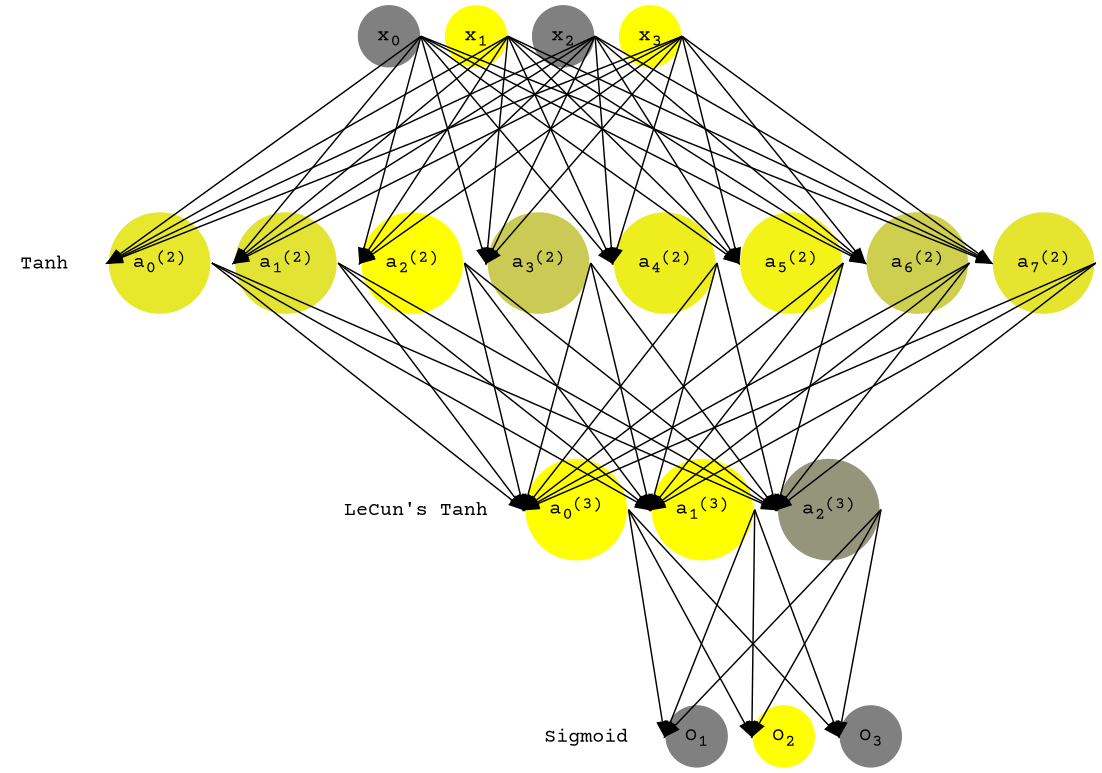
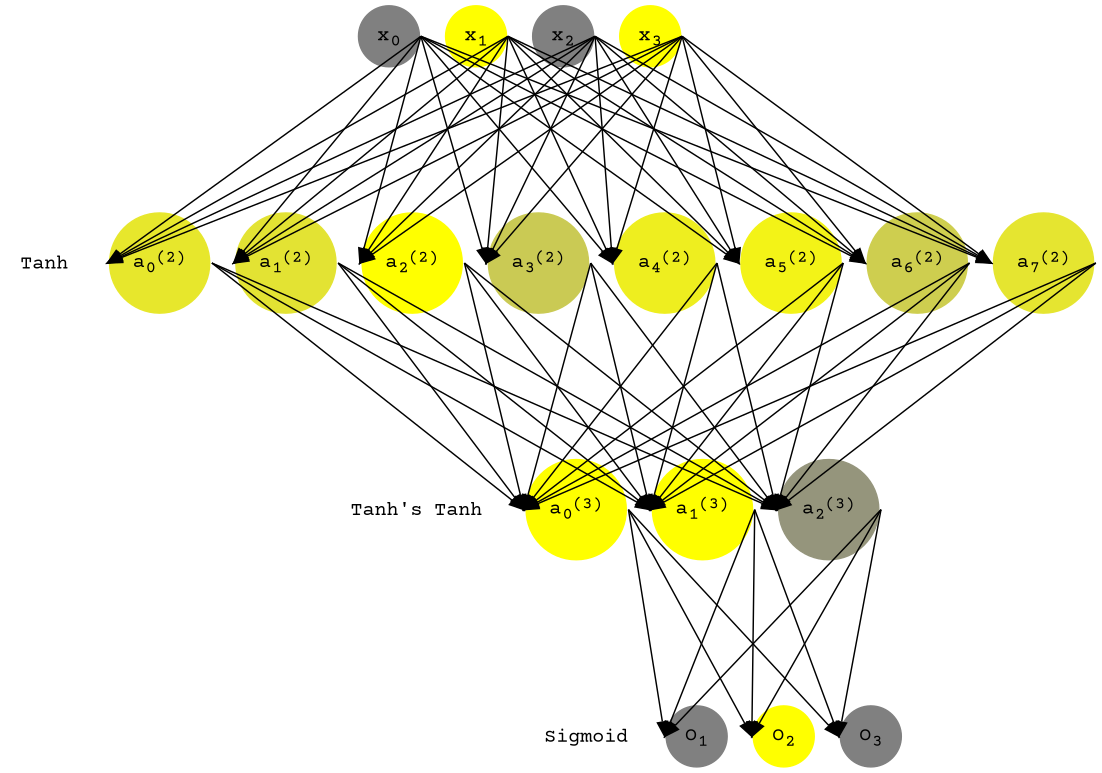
  digraph {
    rankdir=TB
    ranksep=1.4
    splines=false
    fontname="Courier Prime"
    node [color="0.1667, 0.0, 0.5" fillcolor="0.1667, 0.0, 0.5" shape=circle style=filled fontname="Courier Prime"]
    edge [headport=w style=solid tailport=e fontname="Courier Prime"]
    n1 [label=<x<sub>0</sub>>]
    n2 [color="0.1667, 1.0, 1.0" fillcolor="0.1667, 1.0, 1.0" label=<x<sub>1</sub>>]
    n3 [label=<x<sub>2</sub>>]
    n4 [color="0.1667, 1.0, 1.0" fillcolor="0.1667, 1.0, 1.0" label=<x<sub>3</sub>>]
    n5 [color="0.1667, 0.808847, 0.904424" fillcolor="0.1667, 0.808847, 0.904424" label=<a<sub>0</sub><sup>(2)</sup>>]
    n6 [color="0.1667, 0.774433, 0.887217" fillcolor="0.1667, 0.774433, 0.887217" label=<a<sub>1</sub><sup>(2)</sup>>]
    n7 [color="0.1667, 0.997003, 0.998501" fillcolor="0.1667, 0.997003, 0.998501" label=<a<sub>2</sub><sup>(2)</sup>>]
    n8 [color="0.1667, 0.585408, 0.792704" fillcolor="0.1667, 0.585408, 0.792704" label=<a<sub>3</sub><sup>(2)</sup>>]
    n9 [color="0.1667, 0.867068, 0.933534" fillcolor="0.1667, 0.867068, 0.933534" label=<a<sub>4</sub><sup>(2)</sup>>]
    n10 [color="0.1667, 0.902204, 0.951102" fillcolor="0.1667, 0.902204, 0.951102" label=<a<sub>5</sub><sup>(2)</sup>>]
    n11 [color="0.1667, 0.614098, 0.807049" fillcolor="0.1667, 0.614098, 0.807049" label=<a<sub>6</sub><sup>(2)</sup>>]
    n12 [color="0.1667, 0.789423, 0.894711" fillcolor="0.1667, 0.789423, 0.894711" label=<a<sub>7</sub><sup>(2)</sup>>]
    n13 [color="0.1667, 1.482533, 1.241266" fillcolor="0.1667, 1.482533, 1.241266" label=<a<sub>0</sub><sup>(3)</sup>>]
    n14 [color="0.1667, 1.443503, 1.221752" fillcolor="0.1667, 1.443503, 1.221752" label=<a<sub>1</sub><sup>(3)</sup>>]
    n15 [color="0.1667, 0.165840, 0.582920" fillcolor="0.1667, 0.165840, 0.582920" label=<a<sub>2</sub><sup>(3)</sup>>]
    n16 [label=<O<sub>1</sub>>]
    n17 [color="0.1667, 1.0, 1.0" fillcolor="0.1667, 1.0, 1.0" label=<O<sub>2</sub>>]
    n18 [label=<O<sub>3</sub>>]
    n19 [label=Tanh shape=plaintext color="" fillcolor="" style=""]
-   n20 [label="LeCun's Tanh" shape=plaintext color="" fillcolor="" style=""]
+   n20 [label="Tanh's Tanh" shape=plaintext color="" fillcolor="" style=""]
    n21 [label=Sigmoid shape=plaintext color="" fillcolor="" style=""]
    subgraph sub_1 {
      n1
    }
    subgraph sub_2 {
      n2
    }
    subgraph sub_3 {
      n3
    }
    subgraph sub_4 {
      n4
    }
    subgraph sub_5 {
      n5
    }
    subgraph sub_6 {
      n6
    }
    subgraph sub_7 {
      n7
    }
    subgraph sub_8 {
      n8
    }
    subgraph sub_9 {
      n9
    }
    subgraph sub_10 {
      n10
    }
    subgraph sub_11 {
      n11
    }
    subgraph sub_12 {
      n12
    }
    subgraph sub_13 {
      n13
    }
    subgraph sub_14 {
      n14
    }
    subgraph sub_15 {
      n15
    }
    subgraph sub_16 {
      n16
    }
    subgraph sub_17 {
      n17
    }
    subgraph sub_18 {
      n18
    }
    subgraph sub_19 {
      rank=same
      n1
      n2
      n3
      n4
    }
    subgraph sub_20 {
      rank=same
      n5
      n6
      n7
      n8
      n9
      n10
      n11
      n12
    }
    subgraph sub_21 {
      rank=same
      n13
      n14
      n15
    }
    subgraph sub_22 {
      rank=same
      n16
      n17
      n18
    }
    subgraph sub_23 {
      rank=same
      n5
      n19
    }
    subgraph sub_24 {
      rank=same
      n13
      n20
    }
    subgraph sub_25 {
      rank=same
      n16
      n21
    }
    n1 -> n2 [style=invis]
    n1 -> n5
    n1 -> n6
    n1 -> n7
    n1 -> n8
    n1 -> n9
    n1 -> n10
    n1 -> n11
    n1 -> n12
    n2 -> n3 [style=invis]
    n2 -> n5
    n2 -> n6
    n2 -> n7
    n2 -> n8
    n2 -> n9
    n2 -> n10
    n2 -> n11
    n2 -> n12
    n3 -> n4 [style=invis]
    n3 -> n5
    n3 -> n6
    n3 -> n7
    n3 -> n8
    n3 -> n9
    n3 -> n10
    n3 -> n11
    n3 -> n12
    n4 -> n5
    n4 -> n6
    n4 -> n7
    n4 -> n8
    n4 -> n9
    n4 -> n10
    n4 -> n11
    n4 -> n12
    n5 -> n6 [style=invis]
    n5 -> n13
    n5 -> n14
    n5 -> n15
    n6 -> n7 [style=invis]
    n6 -> n13
    n6 -> n14
    n6 -> n15
    n7 -> n8 [style=invis]
    n7 -> n13
    n7 -> n14
    n7 -> n15
    n8 -> n9 [style=invis]
    n8 -> n13
    n8 -> n14
    n8 -> n15
    n9 -> n10 [style=invis]
    n9 -> n13
    n9 -> n14
    n9 -> n15
    n10 -> n11 [style=invis]
    n10 -> n13
    n10 -> n14
    n10 -> n15
    n11 -> n12 [style=invis]
    n11 -> n13
    n11 -> n14
    n11 -> n15
    n12 -> n13
    n12 -> n14
    n12 -> n15
    n13 -> n14 [style=invis]
    n13 -> n16
    n13 -> n17
    n13 -> n18
    n14 -> n15 [style=invis]
    n14 -> n16
    n14 -> n17
    n14 -> n18
    n15 -> n16
    n15 -> n17
    n15 -> n18
    n16 -> n17 [style=invis]
    n17 -> n18 [style=invis]
    n19 -> n5 [style=invis]
    n20 -> n13 [style=invis]
    n21 -> n16 [style=invis]
  }
